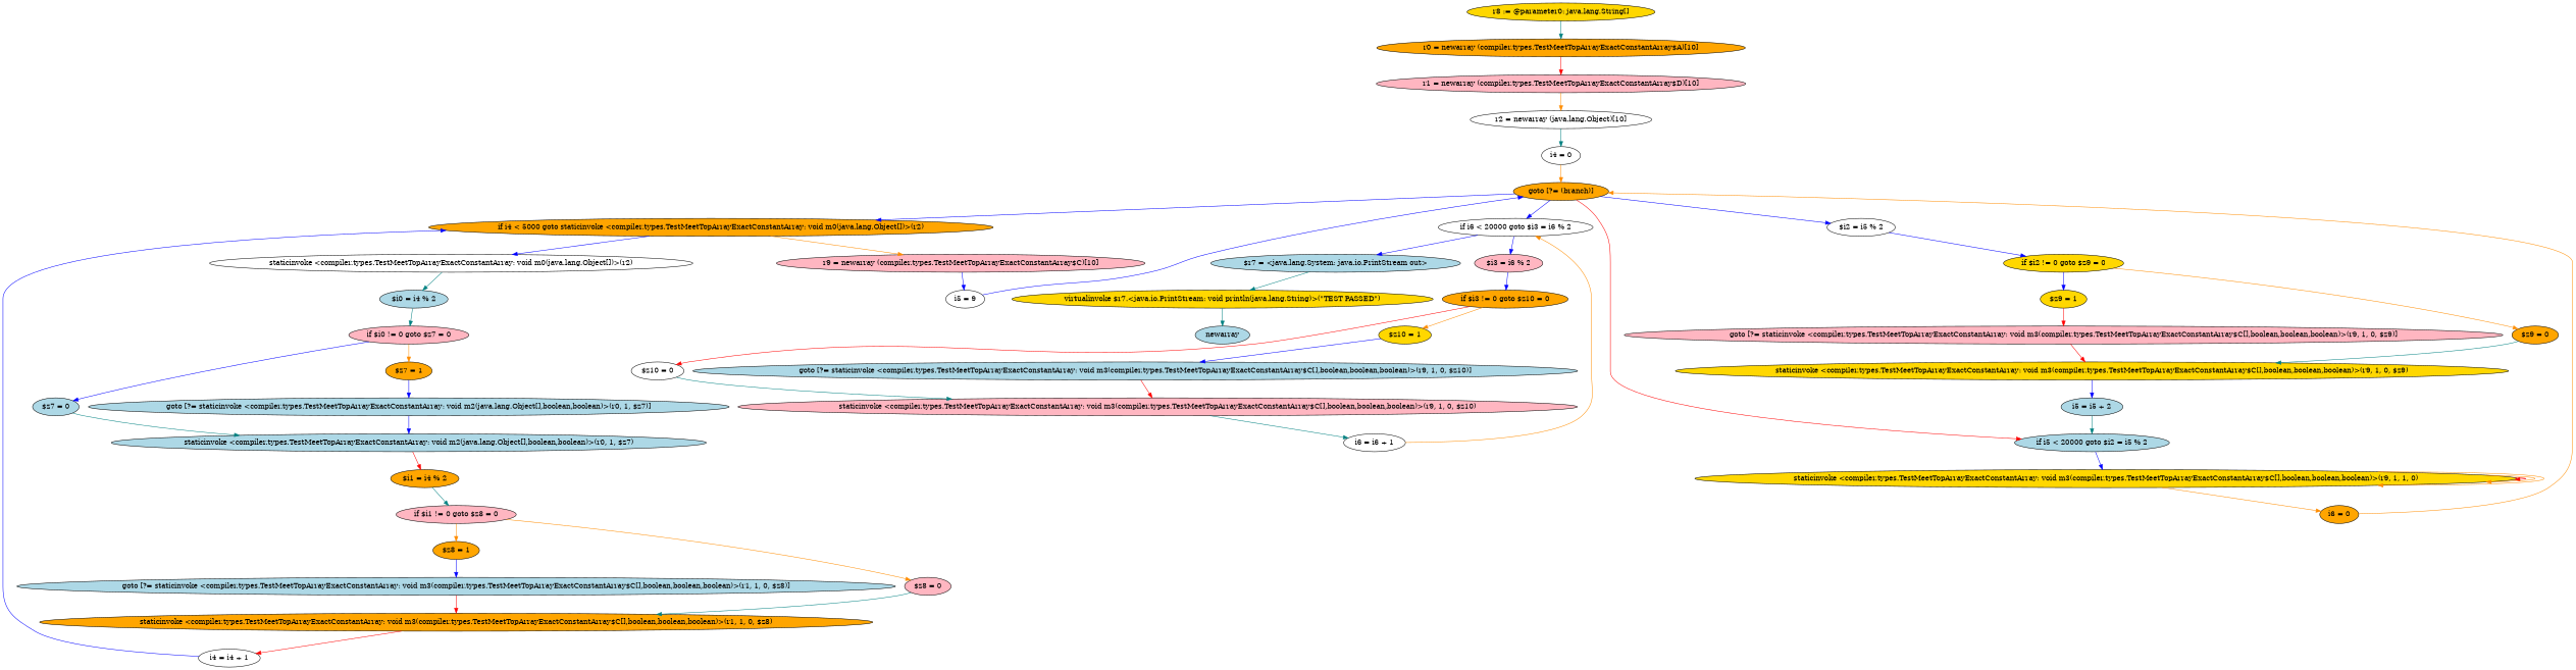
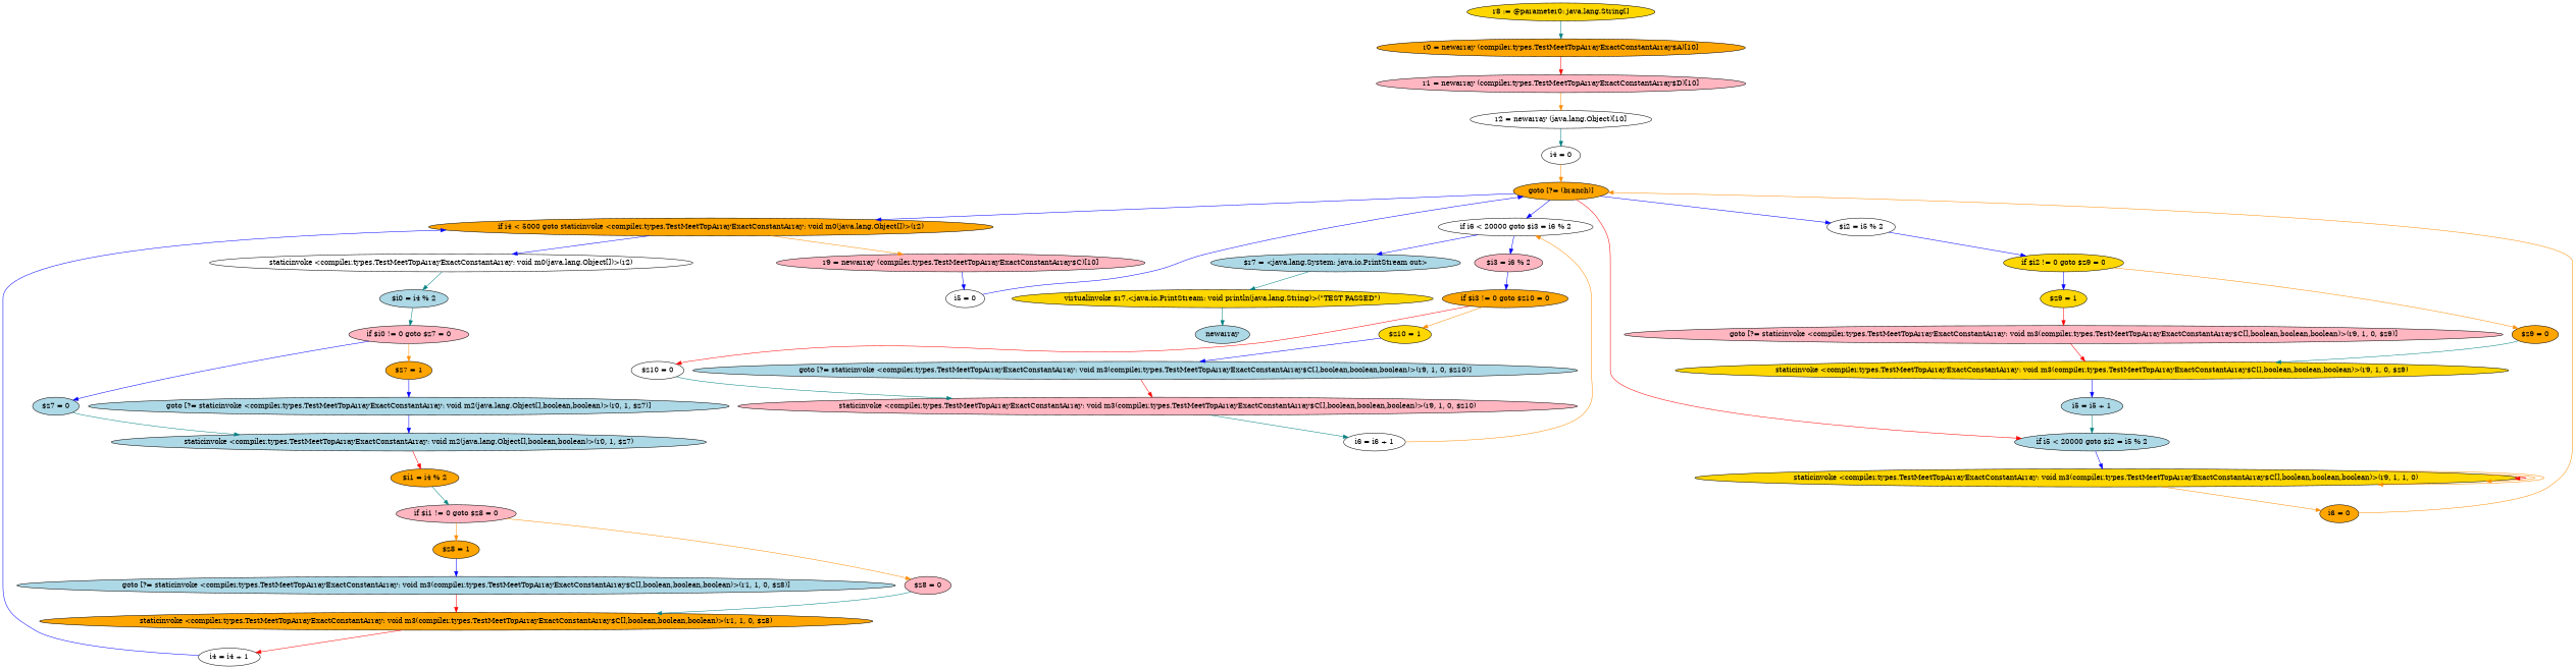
  digraph {
    node [fillcolor=orange style=filled]
    edge [color=blue]
    "r8 := @parameter0: java.lang.String[]" [fillcolor=gold]
    "r0 = newarray (compiler.types.TestMeetTopArrayExactConstantArray$A)[10]"
    "r1 = newarray (compiler.types.TestMeetTopArrayExactConstantArray$D)[10]" [fillcolor=lightpink]
    "r2 = newarray (java.lang.Object)[10]" [fillcolor=white]
    "i4 = 0" [fillcolor=white]
    "goto [?= (branch)]"
    "if i4 < 5000 goto staticinvoke <compiler.types.TestMeetTopArrayExactConstantArray: void m0(java.lang.Object[])>(r2)"
    "if i5 < 20000 goto $i2 = i5 % 2" [fillcolor=lightblue]
    "if i6 < 20000 goto $i3 = i6 % 2" [fillcolor=white]
    "$i2 = i5 % 2" [fillcolor=white]
    "staticinvoke <compiler.types.TestMeetTopArrayExactConstantArray: void m0(java.lang.Object[])>(r2)" [fillcolor=white]
    "r9 = newarray (compiler.types.TestMeetTopArrayExactConstantArray$C)[10]" [fillcolor=lightpink]
    "staticinvoke <compiler.types.TestMeetTopArrayExactConstantArray: void m3(compiler.types.TestMeetTopArrayExactConstantArray$C[],boolean,boolean,boolean)>(r9, 1, 1, 0)" [fillcolor=gold]
    "$i3 = i6 % 2" [fillcolor=lightpink]
    "$r7 = <java.lang.System: java.io.PrintStream out>" [fillcolor=lightblue]
    "$i0 = i4 % 2" [fillcolor=lightblue]
    "if $i0 != 0 goto $z7 = 0" [fillcolor=lightpink]
    "$z7 = 1"
    "$z7 = 0" [fillcolor=lightblue]
    "goto [?= staticinvoke <compiler.types.TestMeetTopArrayExactConstantArray: void m2(java.lang.Object[],boolean,boolean)>(r0, 1, $z7)]" [fillcolor=lightblue]
    "staticinvoke <compiler.types.TestMeetTopArrayExactConstantArray: void m2(java.lang.Object[],boolean,boolean)>(r0, 1, $z7)" [fillcolor=lightblue]
    "$i1 = i4 % 2"
    "if $i1 != 0 goto $z8 = 0" [fillcolor=lightpink]
    "$z8 = 1"
    "$z8 = 0" [fillcolor=lightpink]
    "goto [?= staticinvoke <compiler.types.TestMeetTopArrayExactConstantArray: void m3(compiler.types.TestMeetTopArrayExactConstantArray$C[],boolean,boolean,boolean)>(r1, 1, 0, $z8)]" [fillcolor=lightblue]
    "staticinvoke <compiler.types.TestMeetTopArrayExactConstantArray: void m3(compiler.types.TestMeetTopArrayExactConstantArray$C[],boolean,boolean,boolean)>(r1, 1, 0, $z8)"
    "i4 = i4 + 1" [fillcolor=white]
-   "i5 = 0" [fillcolor=white label="i5 = 9"]
+   "i5 = 0" [fillcolor=white]
    "if $i2 != 0 goto $z9 = 0" [fillcolor=gold]
    "$z9 = 1" [fillcolor=gold]
    "$z9 = 0"
    "goto [?= staticinvoke <compiler.types.TestMeetTopArrayExactConstantArray: void m3(compiler.types.TestMeetTopArrayExactConstantArray$C[],boolean,boolean,boolean)>(r9, 1, 0, $z9)]" [fillcolor=lightpink]
    "staticinvoke <compiler.types.TestMeetTopArrayExactConstantArray: void m3(compiler.types.TestMeetTopArrayExactConstantArray$C[],boolean,boolean,boolean)>(r9, 1, 0, $z9)" [fillcolor=gold]
-   "i5 = i5 + 1" [fillcolor=lightblue label="i5 = i5 + 2"]
+   "i5 = i5 + 1" [fillcolor=lightblue]
    "i6 = 0"
    "if $i3 != 0 goto $z10 = 0"
    "$z10 = 1" [fillcolor=gold]
    "$z10 = 0" [fillcolor=white]
    "goto [?= staticinvoke <compiler.types.TestMeetTopArrayExactConstantArray: void m3(compiler.types.TestMeetTopArrayExactConstantArray$C[],boolean,boolean,boolean)>(r9, 1, 0, $z10)]" [fillcolor=lightblue]
    "staticinvoke <compiler.types.TestMeetTopArrayExactConstantArray: void m3(compiler.types.TestMeetTopArrayExactConstantArray$C[],boolean,boolean,boolean)>(r9, 1, 0, $z10)" [fillcolor=lightpink]
    "i6 = i6 + 1" [fillcolor=white]
    "virtualinvoke $r7.<java.io.PrintStream: void println(java.lang.String)>(\"TEST PASSED\")" [fillcolor=gold]
    n44 [fillcolor=lightblue label=newarray]
    "r8 := @parameter0: java.lang.String[]" -> "r0 = newarray (compiler.types.TestMeetTopArrayExactConstantArray$A)[10]" [color=teal]
    "r0 = newarray (compiler.types.TestMeetTopArrayExactConstantArray$A)[10]" -> "r1 = newarray (compiler.types.TestMeetTopArrayExactConstantArray$D)[10]" [color=red]
    "r1 = newarray (compiler.types.TestMeetTopArrayExactConstantArray$D)[10]" -> "r2 = newarray (java.lang.Object)[10]" [color=darkorange]
    "r2 = newarray (java.lang.Object)[10]" -> "i4 = 0" [color=teal]
    "i4 = 0" -> "goto [?= (branch)]" [color=darkorange]
    "goto [?= (branch)]" -> "if i4 < 5000 goto staticinvoke <compiler.types.TestMeetTopArrayExactConstantArray: void m0(java.lang.Object[])>(r2)"
    "goto [?= (branch)]" -> "if i5 < 20000 goto $i2 = i5 % 2" [color=red]
    "goto [?= (branch)]" -> "if i6 < 20000 goto $i3 = i6 % 2"
    "goto [?= (branch)]" -> "$i2 = i5 % 2"
    "if i4 < 5000 goto staticinvoke <compiler.types.TestMeetTopArrayExactConstantArray: void m0(java.lang.Object[])>(r2)" -> "staticinvoke <compiler.types.TestMeetTopArrayExactConstantArray: void m0(java.lang.Object[])>(r2)"
    "if i4 < 5000 goto staticinvoke <compiler.types.TestMeetTopArrayExactConstantArray: void m0(java.lang.Object[])>(r2)" -> "r9 = newarray (compiler.types.TestMeetTopArrayExactConstantArray$C)[10]" [color=darkorange]
    "if i5 < 20000 goto $i2 = i5 % 2" -> "staticinvoke <compiler.types.TestMeetTopArrayExactConstantArray: void m3(compiler.types.TestMeetTopArrayExactConstantArray$C[],boolean,boolean,boolean)>(r9, 1, 1, 0)"
    "if i6 < 20000 goto $i3 = i6 % 2" -> "$i3 = i6 % 2"
    "if i6 < 20000 goto $i3 = i6 % 2" -> "$r7 = <java.lang.System: java.io.PrintStream out>"
    "$i2 = i5 % 2" -> "if $i2 != 0 goto $z9 = 0"
    "staticinvoke <compiler.types.TestMeetTopArrayExactConstantArray: void m0(java.lang.Object[])>(r2)" -> "$i0 = i4 % 2" [color=teal]
    "r9 = newarray (compiler.types.TestMeetTopArrayExactConstantArray$C)[10]" -> "i5 = 0"
    "staticinvoke <compiler.types.TestMeetTopArrayExactConstantArray: void m3(compiler.types.TestMeetTopArrayExactConstantArray$C[],boolean,boolean,boolean)>(r9, 1, 1, 0)" -> "staticinvoke <compiler.types.TestMeetTopArrayExactConstantArray: void m3(compiler.types.TestMeetTopArrayExactConstantArray$C[],boolean,boolean,boolean)>(r9, 1, 1, 0)" [color=red]
    "staticinvoke <compiler.types.TestMeetTopArrayExactConstantArray: void m3(compiler.types.TestMeetTopArrayExactConstantArray$C[],boolean,boolean,boolean)>(r9, 1, 1, 0)" -> "staticinvoke <compiler.types.TestMeetTopArrayExactConstantArray: void m3(compiler.types.TestMeetTopArrayExactConstantArray$C[],boolean,boolean,boolean)>(r9, 1, 1, 0)" [color=darkorange]
    "staticinvoke <compiler.types.TestMeetTopArrayExactConstantArray: void m3(compiler.types.TestMeetTopArrayExactConstantArray$C[],boolean,boolean,boolean)>(r9, 1, 1, 0)" -> "staticinvoke <compiler.types.TestMeetTopArrayExactConstantArray: void m3(compiler.types.TestMeetTopArrayExactConstantArray$C[],boolean,boolean,boolean)>(r9, 1, 1, 0)" [color=darkorange]
    "staticinvoke <compiler.types.TestMeetTopArrayExactConstantArray: void m3(compiler.types.TestMeetTopArrayExactConstantArray$C[],boolean,boolean,boolean)>(r9, 1, 1, 0)" -> "i6 = 0" [color=darkorange]
    "$i3 = i6 % 2" -> "if $i3 != 0 goto $z10 = 0"
    "$r7 = <java.lang.System: java.io.PrintStream out>" -> "virtualinvoke $r7.<java.io.PrintStream: void println(java.lang.String)>(\"TEST PASSED\")" [color=teal]
    "$i0 = i4 % 2" -> "if $i0 != 0 goto $z7 = 0" [color=teal]
    "if $i0 != 0 goto $z7 = 0" -> "$z7 = 1" [color=darkorange]
    "if $i0 != 0 goto $z7 = 0" -> "$z7 = 0"
    "$z7 = 1" -> "goto [?= staticinvoke <compiler.types.TestMeetTopArrayExactConstantArray: void m2(java.lang.Object[],boolean,boolean)>(r0, 1, $z7)]"
    "$z7 = 0" -> "staticinvoke <compiler.types.TestMeetTopArrayExactConstantArray: void m2(java.lang.Object[],boolean,boolean)>(r0, 1, $z7)" [color=teal]
    "goto [?= staticinvoke <compiler.types.TestMeetTopArrayExactConstantArray: void m2(java.lang.Object[],boolean,boolean)>(r0, 1, $z7)]" -> "staticinvoke <compiler.types.TestMeetTopArrayExactConstantArray: void m2(java.lang.Object[],boolean,boolean)>(r0, 1, $z7)"
    "staticinvoke <compiler.types.TestMeetTopArrayExactConstantArray: void m2(java.lang.Object[],boolean,boolean)>(r0, 1, $z7)" -> "$i1 = i4 % 2" [color=red]
    "$i1 = i4 % 2" -> "if $i1 != 0 goto $z8 = 0" [color=teal]
    "if $i1 != 0 goto $z8 = 0" -> "$z8 = 1" [color=darkorange]
    "if $i1 != 0 goto $z8 = 0" -> "$z8 = 0" [color=darkorange]
    "$z8 = 1" -> "goto [?= staticinvoke <compiler.types.TestMeetTopArrayExactConstantArray: void m3(compiler.types.TestMeetTopArrayExactConstantArray$C[],boolean,boolean,boolean)>(r1, 1, 0, $z8)]"
    "$z8 = 0" -> "staticinvoke <compiler.types.TestMeetTopArrayExactConstantArray: void m3(compiler.types.TestMeetTopArrayExactConstantArray$C[],boolean,boolean,boolean)>(r1, 1, 0, $z8)" [color=teal]
    "goto [?= staticinvoke <compiler.types.TestMeetTopArrayExactConstantArray: void m3(compiler.types.TestMeetTopArrayExactConstantArray$C[],boolean,boolean,boolean)>(r1, 1, 0, $z8)]" -> "staticinvoke <compiler.types.TestMeetTopArrayExactConstantArray: void m3(compiler.types.TestMeetTopArrayExactConstantArray$C[],boolean,boolean,boolean)>(r1, 1, 0, $z8)" [color=red]
    "staticinvoke <compiler.types.TestMeetTopArrayExactConstantArray: void m3(compiler.types.TestMeetTopArrayExactConstantArray$C[],boolean,boolean,boolean)>(r1, 1, 0, $z8)" -> "i4 = i4 + 1" [color=red]
    "i4 = i4 + 1" -> "if i4 < 5000 goto staticinvoke <compiler.types.TestMeetTopArrayExactConstantArray: void m0(java.lang.Object[])>(r2)"
    "i5 = 0" -> "goto [?= (branch)]"
    "if $i2 != 0 goto $z9 = 0" -> "$z9 = 1"
    "if $i2 != 0 goto $z9 = 0" -> "$z9 = 0" [color=darkorange]
    "$z9 = 1" -> "goto [?= staticinvoke <compiler.types.TestMeetTopArrayExactConstantArray: void m3(compiler.types.TestMeetTopArrayExactConstantArray$C[],boolean,boolean,boolean)>(r9, 1, 0, $z9)]" [color=red]
    "$z9 = 0" -> "staticinvoke <compiler.types.TestMeetTopArrayExactConstantArray: void m3(compiler.types.TestMeetTopArrayExactConstantArray$C[],boolean,boolean,boolean)>(r9, 1, 0, $z9)" [color=teal]
    "goto [?= staticinvoke <compiler.types.TestMeetTopArrayExactConstantArray: void m3(compiler.types.TestMeetTopArrayExactConstantArray$C[],boolean,boolean,boolean)>(r9, 1, 0, $z9)]" -> "staticinvoke <compiler.types.TestMeetTopArrayExactConstantArray: void m3(compiler.types.TestMeetTopArrayExactConstantArray$C[],boolean,boolean,boolean)>(r9, 1, 0, $z9)" [color=red]
    "staticinvoke <compiler.types.TestMeetTopArrayExactConstantArray: void m3(compiler.types.TestMeetTopArrayExactConstantArray$C[],boolean,boolean,boolean)>(r9, 1, 0, $z9)" -> "i5 = i5 + 1"
    "i5 = i5 + 1" -> "if i5 < 20000 goto $i2 = i5 % 2" [color=teal]
    "i6 = 0" -> "goto [?= (branch)]" [color=darkorange]
    "if $i3 != 0 goto $z10 = 0" -> "$z10 = 1" [color=darkorange]
    "if $i3 != 0 goto $z10 = 0" -> "$z10 = 0" [color=red]
    "$z10 = 1" -> "goto [?= staticinvoke <compiler.types.TestMeetTopArrayExactConstantArray: void m3(compiler.types.TestMeetTopArrayExactConstantArray$C[],boolean,boolean,boolean)>(r9, 1, 0, $z10)]"
    "$z10 = 0" -> "staticinvoke <compiler.types.TestMeetTopArrayExactConstantArray: void m3(compiler.types.TestMeetTopArrayExactConstantArray$C[],boolean,boolean,boolean)>(r9, 1, 0, $z10)" [color=teal]
    "goto [?= staticinvoke <compiler.types.TestMeetTopArrayExactConstantArray: void m3(compiler.types.TestMeetTopArrayExactConstantArray$C[],boolean,boolean,boolean)>(r9, 1, 0, $z10)]" -> "staticinvoke <compiler.types.TestMeetTopArrayExactConstantArray: void m3(compiler.types.TestMeetTopArrayExactConstantArray$C[],boolean,boolean,boolean)>(r9, 1, 0, $z10)" [color=red]
    "staticinvoke <compiler.types.TestMeetTopArrayExactConstantArray: void m3(compiler.types.TestMeetTopArrayExactConstantArray$C[],boolean,boolean,boolean)>(r9, 1, 0, $z10)" -> "i6 = i6 + 1" [color=teal]
    "i6 = i6 + 1" -> "if i6 < 20000 goto $i3 = i6 % 2" [color=darkorange]
    "virtualinvoke $r7.<java.io.PrintStream: void println(java.lang.String)>(\"TEST PASSED\")" -> n44 [color=teal]
  }
